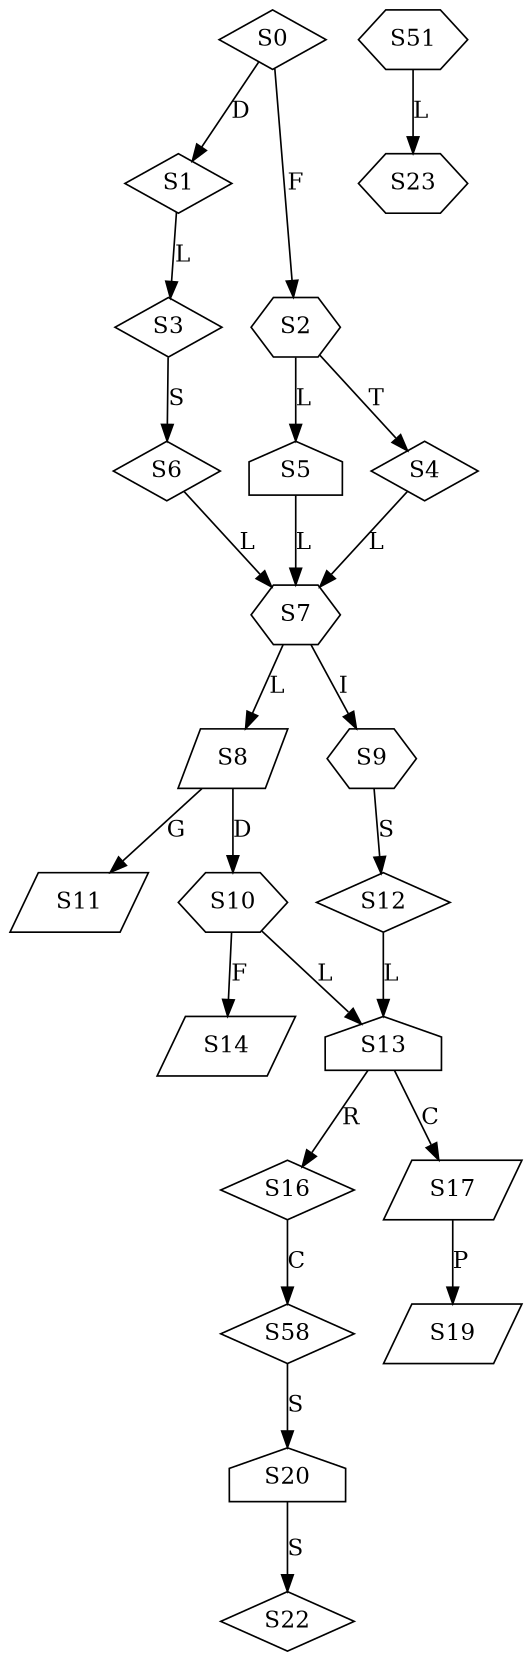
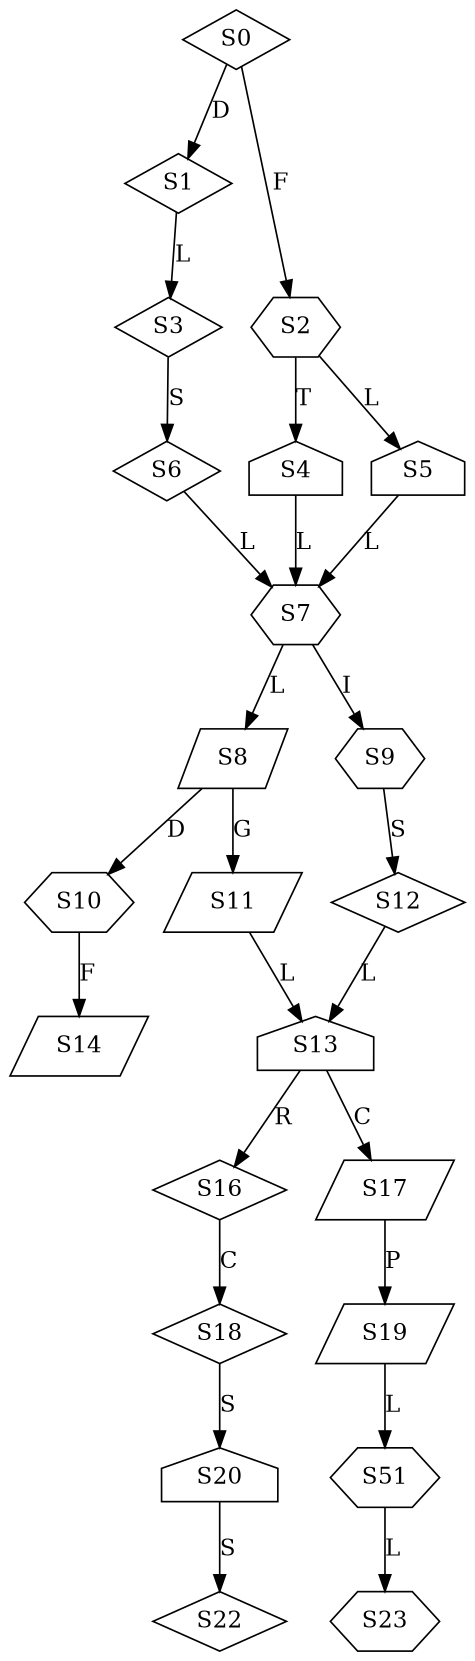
  strict digraph {
    node [shape=diamond]
    S0
    S1
    S2 [shape=hexagon]
    S3
-   S4
+   S4 [shape=house]
    S5 [shape=house]
    S6
    S7 [shape=hexagon]
    S8 [shape=parallelogram]
    S9 [shape=hexagon]
    S10 [shape=hexagon]
    S11 [shape=parallelogram]
    S12
    S13 [shape=house]
    S14 [shape=parallelogram]
    S16
    S17 [shape=parallelogram]
-   S18 [label=S58]
+   S18
    S19 [shape=parallelogram]
    S20 [shape=house]
    n21 [label=S51 shape=hexagon]
    S22
    S23 [shape=hexagon]
    S0 -> S1 [label=D]
    S0 -> S2 [label=F]
    S1 -> S3 [label=L]
    S2 -> S4 [label=T]
    S2 -> S5 [label=L]
    S3 -> S6 [label=S]
    S4 -> S7 [label=L]
    S5 -> S7 [label=L]
    S6 -> S7 [label=L]
    S7 -> S8 [label=L]
    S7 -> S9 [label=I]
    S8 -> S10 [label=D]
    S8 -> S11 [label=G]
    S9 -> S12 [label=S]
-   S10 -> S13 [label=L]
+   S11 -> S13 [label=L]
    S10 -> S14 [label=F]
    S12 -> S13 [label=L]
    S13 -> S16 [label=R]
    S13 -> S17 [label=C]
    S16 -> S18 [label=C]
    S17 -> S19 [label=P]
    S18 -> S20 [label=S]
+   S19 -> n21 [label=L]
    S20 -> S22 [label=S]
    n21 -> S23 [label=L]
  }
